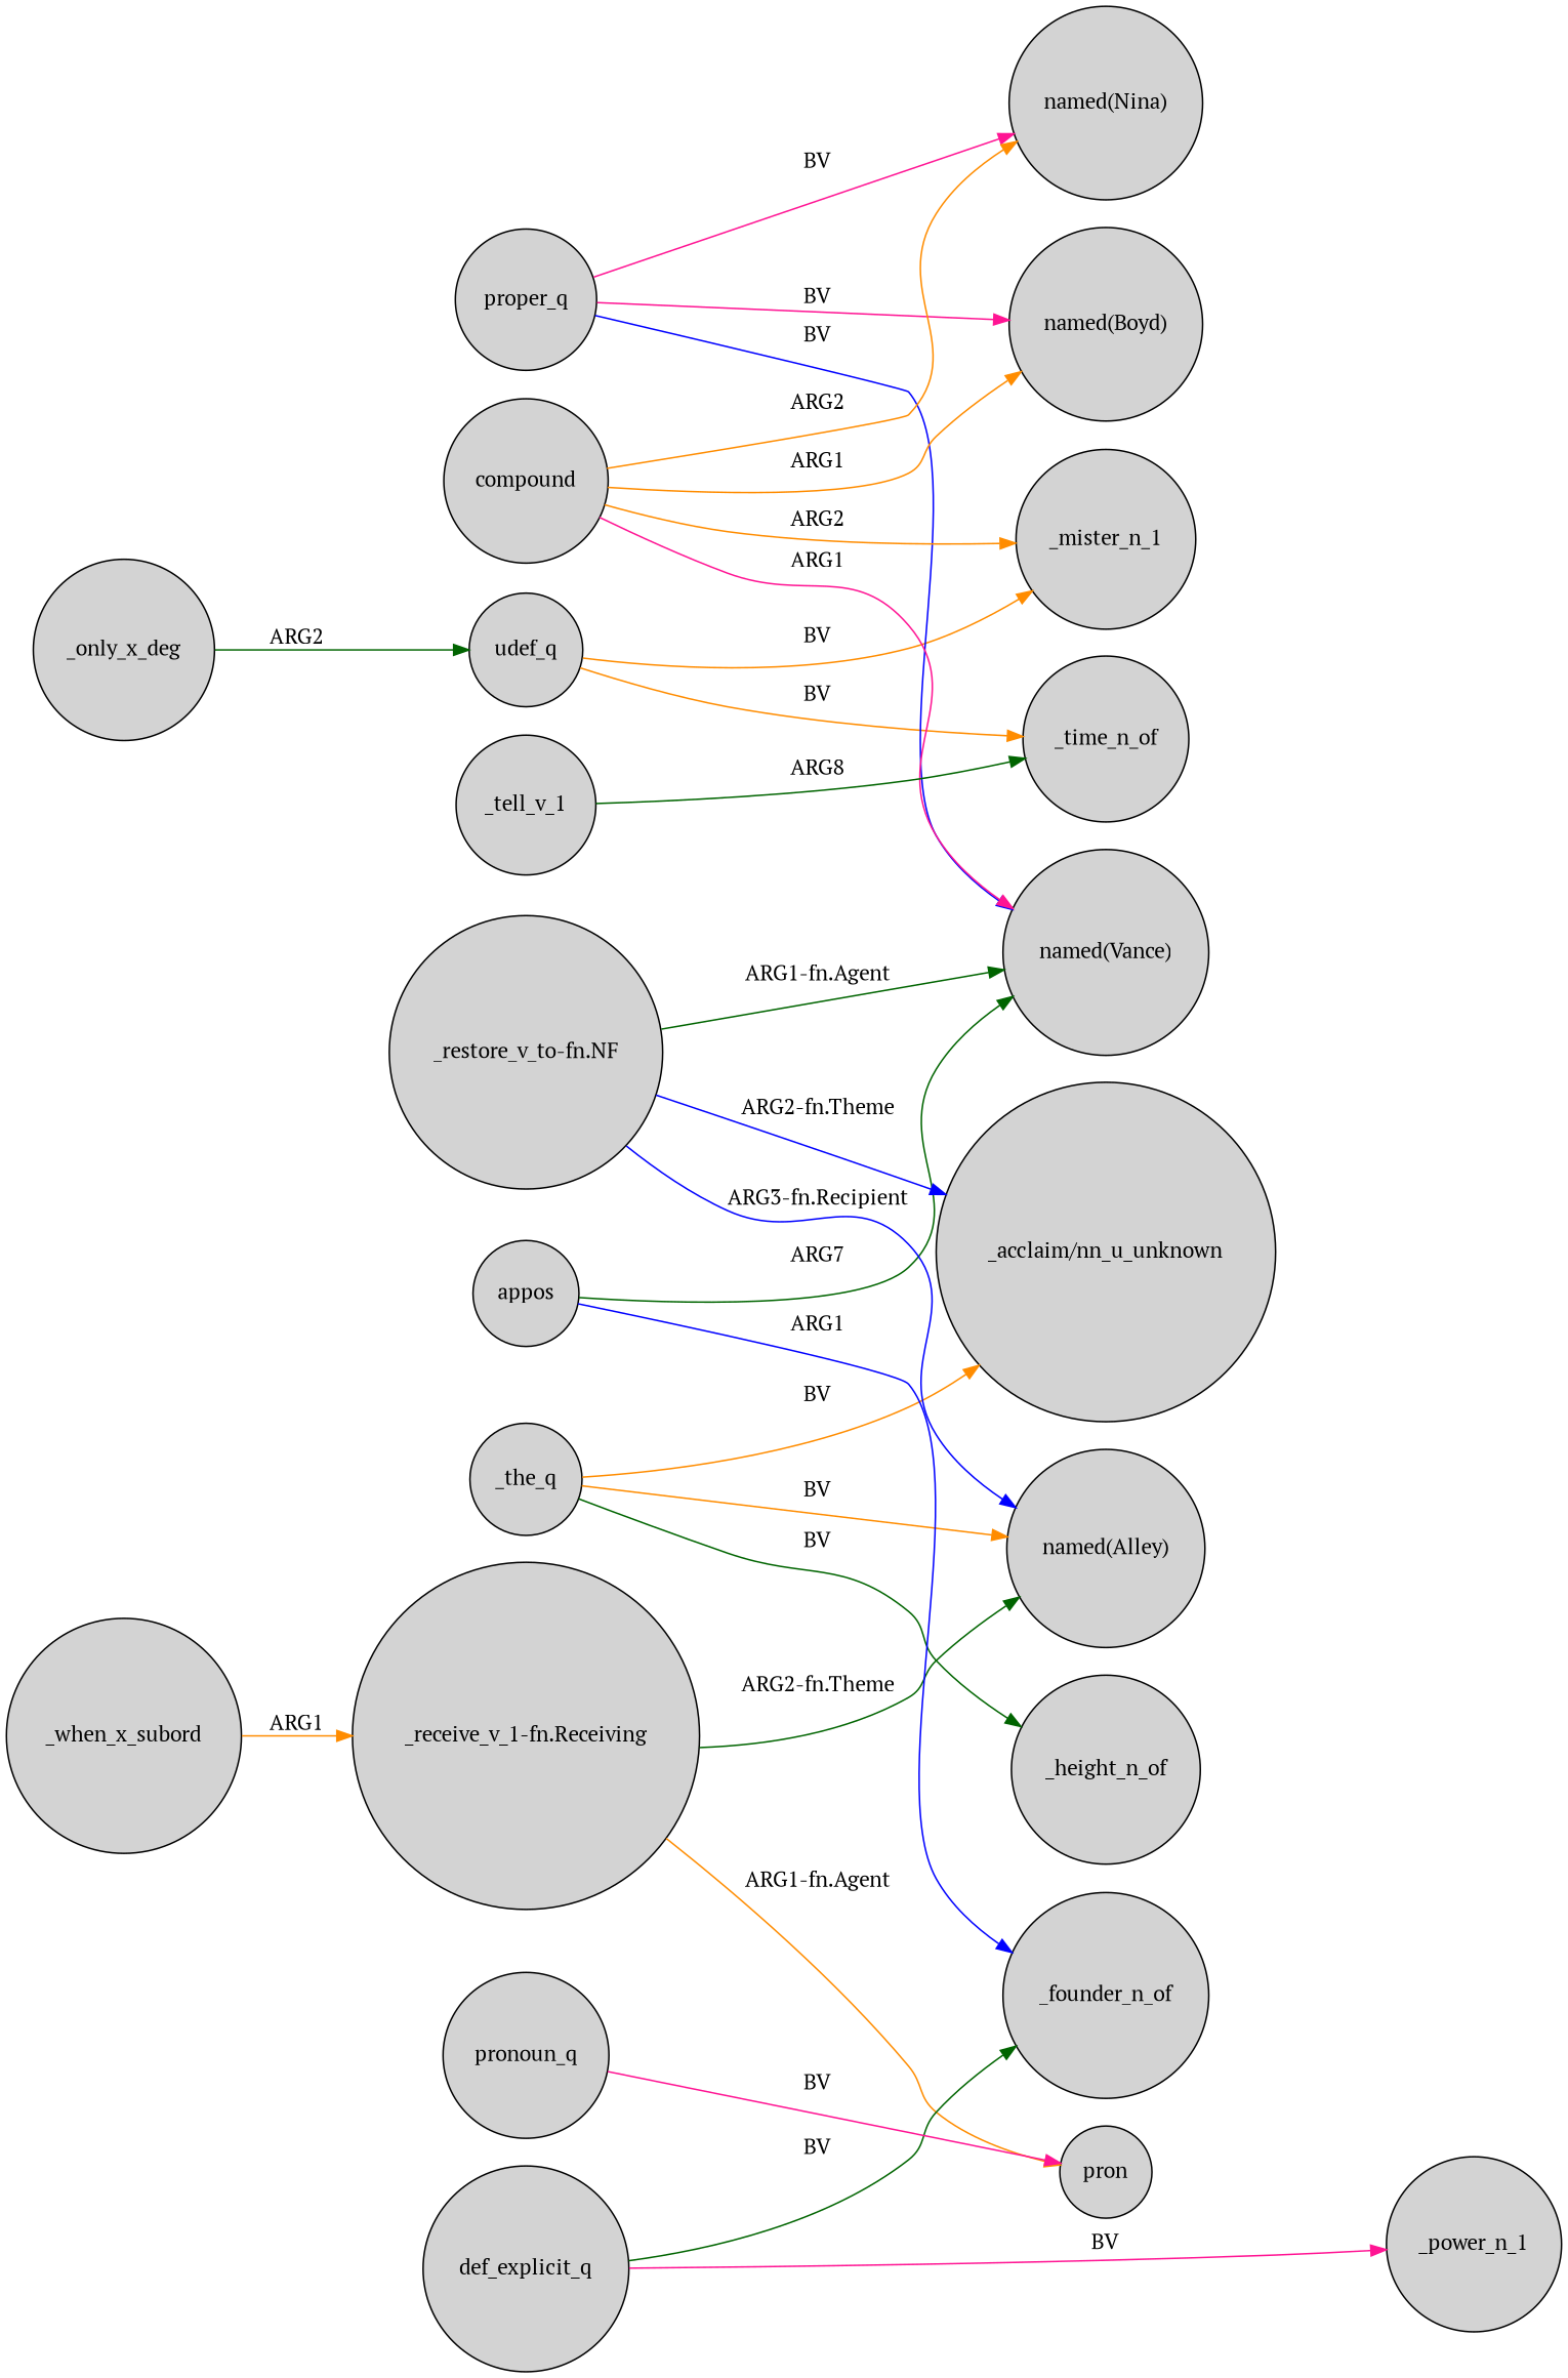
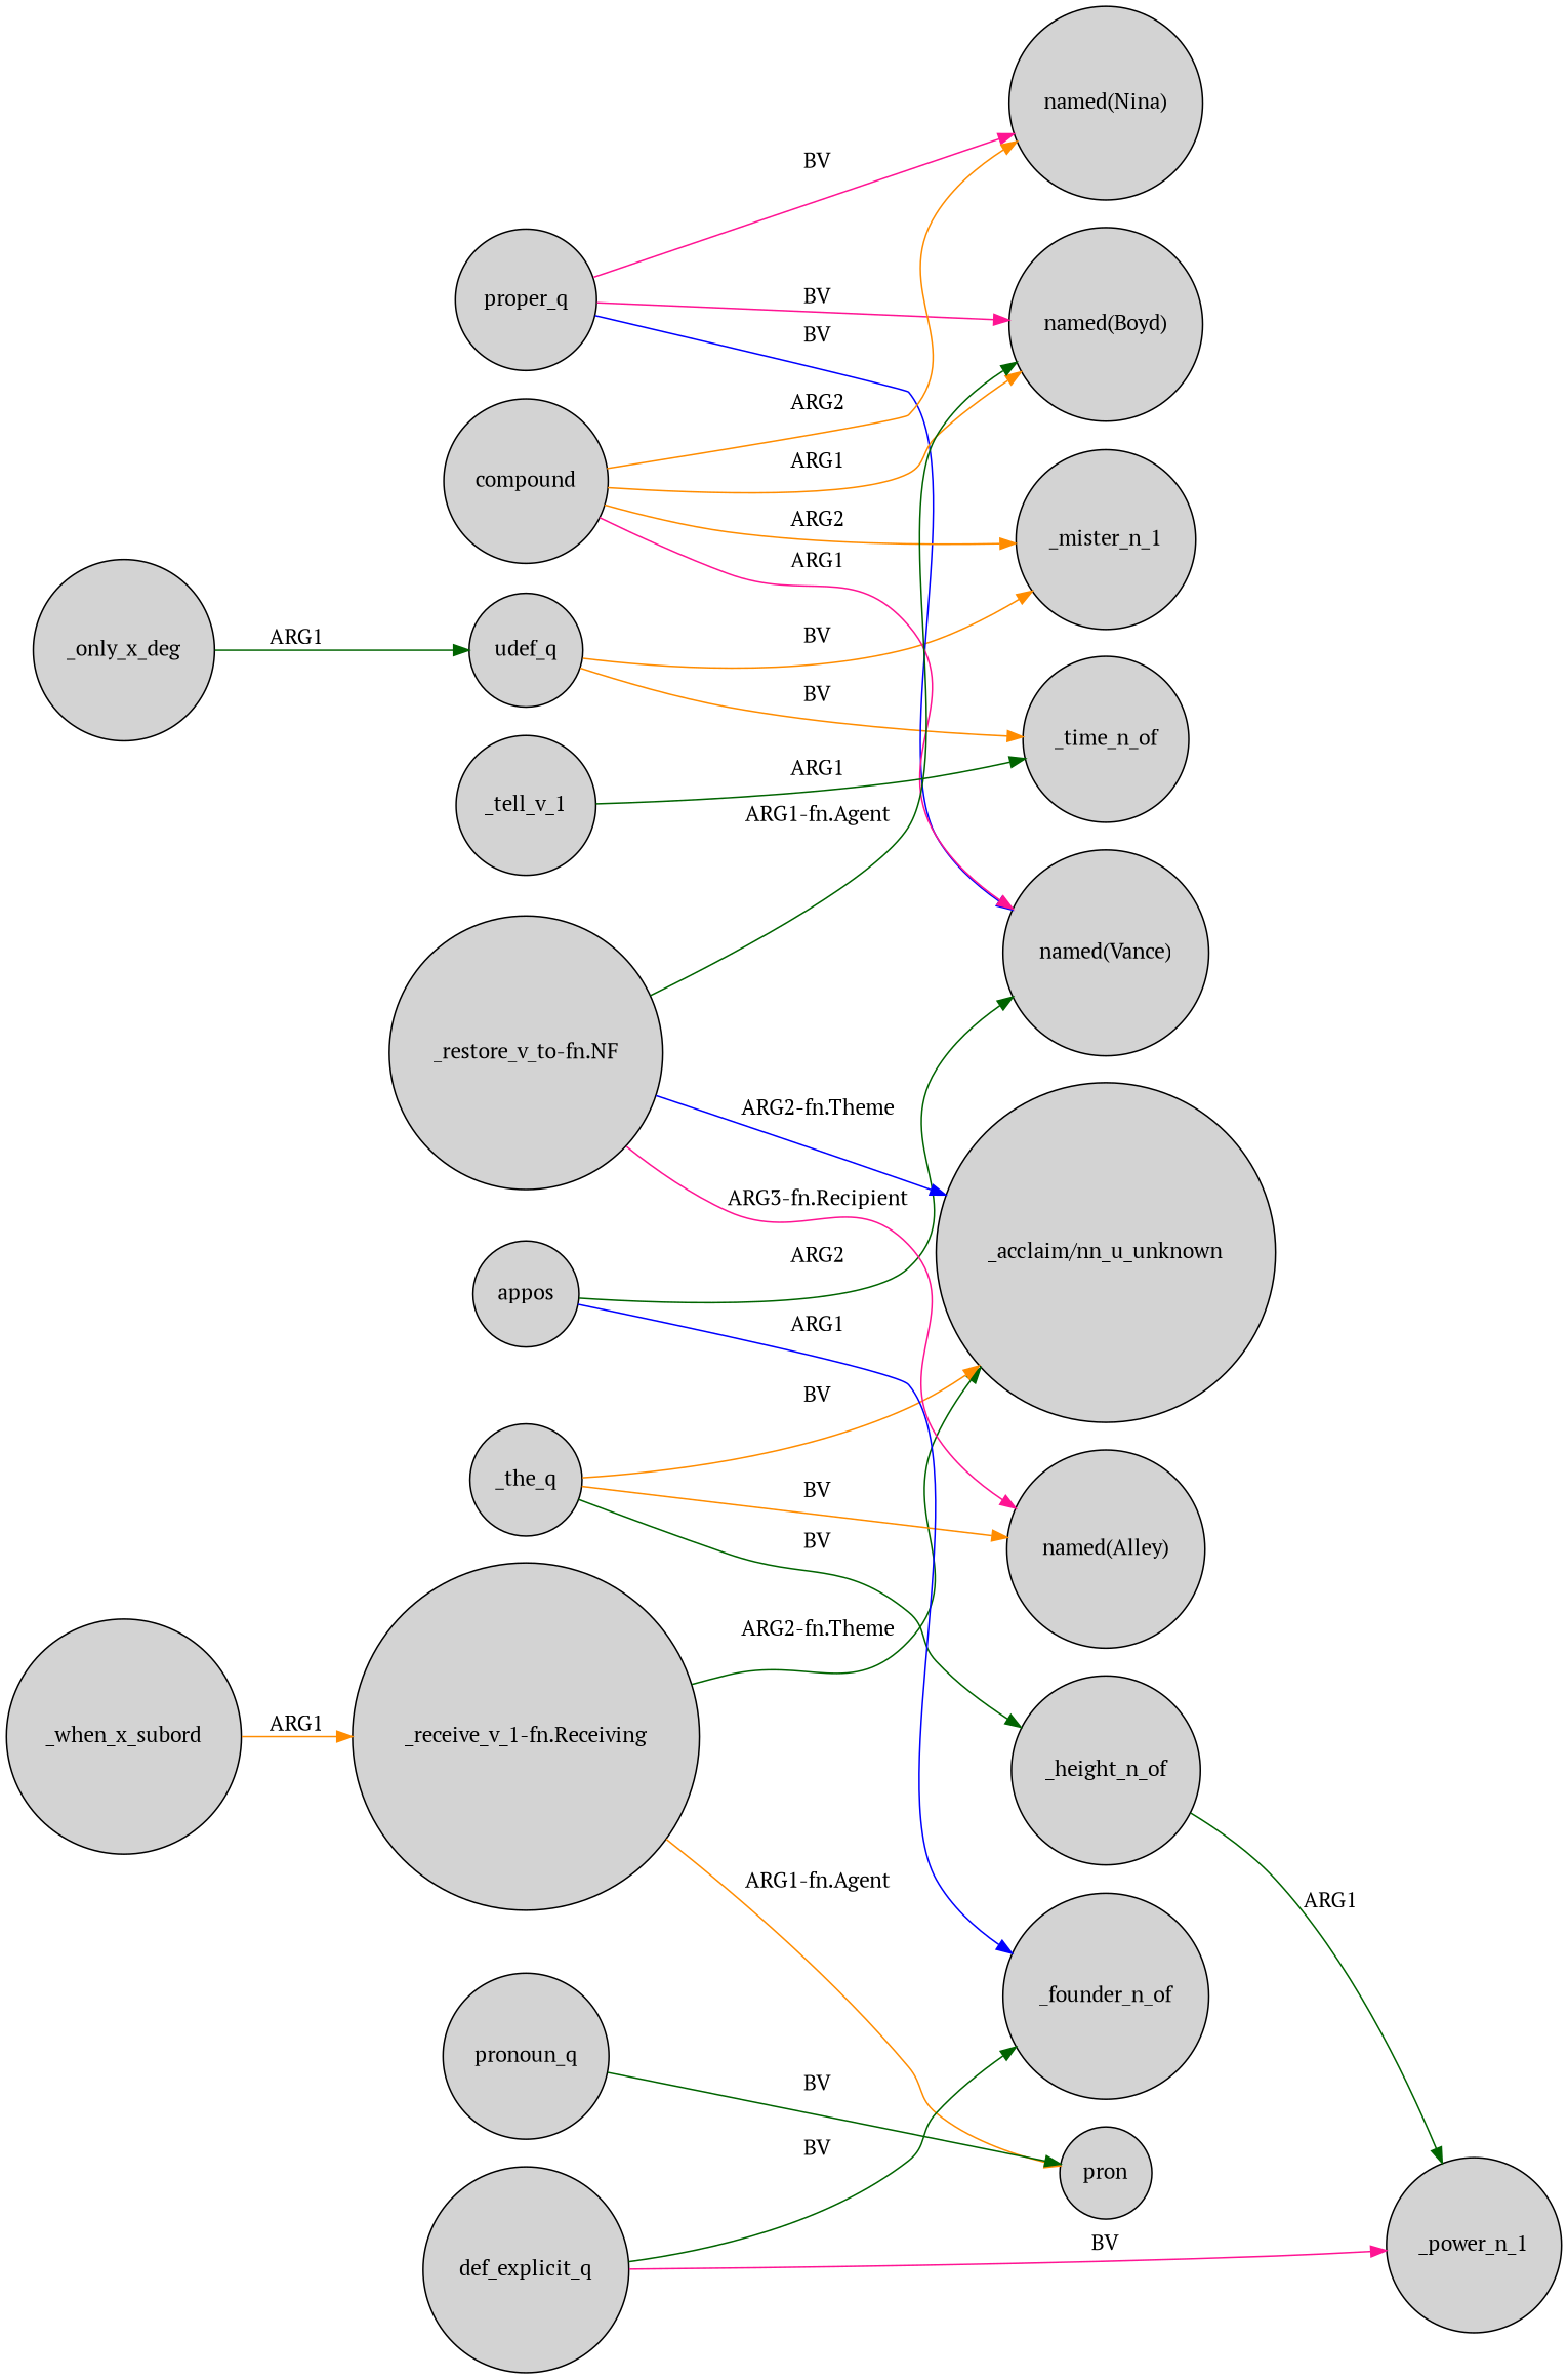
  digraph {
    fontname="PT Serif"
    rankdir=LR
    node [fontname="PT Serif" shape=circle style=filled]
    edge [color=darkorange fontname="PT Serif"]
    _only_x_deg
    udef_q
    _mister_n_1
    _time_n_of
    proper_q
    "named(Vance)"
    "named(Nina)"
    "named(Boyd)"
    "_receive_v_1-fn.Receiving"
    pron
    "_acclaim/nn_u_unknown"
    _the_q
    _height_n_of
    "named(Alley)"
    _power_n_1
    _when_x_subord
    compound
    appos
    _founder_n_of
    def_explicit_q
    "_restore_v_to-fn.NF"
    _tell_v_1
    pronoun_q
-   _only_x_deg -> udef_q [color=darkgreen label=ARG2]
+   _only_x_deg -> udef_q [color=darkgreen label=ARG1]
    udef_q -> _mister_n_1 [label=BV]
    udef_q -> _time_n_of [label=BV]
    proper_q -> "named(Vance)" [color=blue label=BV]
    proper_q -> "named(Nina)" [color=deeppink label=BV]
    proper_q -> "named(Boyd)" [color=deeppink label=BV]
    "_receive_v_1-fn.Receiving" -> pron [label="ARG1-fn.Agent"]
-   "_receive_v_1-fn.Receiving" -> "named(Alley)" [color=darkgreen label="ARG2-fn.Theme"]
+   "_receive_v_1-fn.Receiving" -> "_acclaim/nn_u_unknown" [color=darkgreen label="ARG2-fn.Theme"]
    _the_q -> "_acclaim/nn_u_unknown" [label=BV]
    _the_q -> _height_n_of [color=darkgreen label=BV]
    _the_q -> "named(Alley)" [label=BV]
+   _height_n_of -> _power_n_1 [color=darkgreen label=ARG1]
    _when_x_subord -> "_receive_v_1-fn.Receiving" [label=ARG1]
    compound -> _mister_n_1 [label=ARG2]
    compound -> "named(Vance)" [color=deeppink label=ARG1]
    compound -> "named(Nina)" [label=ARG2]
    compound -> "named(Boyd)" [label=ARG1]
-   appos -> "named(Vance)" [color=darkgreen label=ARG7]
+   appos -> "named(Vance)" [color=darkgreen label=ARG2]
    appos -> _founder_n_of [color=blue label=ARG1]
    def_explicit_q -> _power_n_1 [color=deeppink label=BV]
    def_explicit_q -> _founder_n_of [color=darkgreen label=BV]
-   "_restore_v_to-fn.NF" -> "named(Vance)" [color=darkgreen label="ARG1-fn.Agent"]
+   "_restore_v_to-fn.NF" -> "named(Boyd)" [color=darkgreen label="ARG1-fn.Agent"]
    "_restore_v_to-fn.NF" -> "_acclaim/nn_u_unknown" [color=blue label="ARG2-fn.Theme"]
-   "_restore_v_to-fn.NF" -> "named(Alley)" [color=blue label="ARG3-fn.Recipient"]
-   _tell_v_1 -> _time_n_of [color=darkgreen label=ARG8]
-   pronoun_q -> pron [color=deeppink label=BV]
+   "_restore_v_to-fn.NF" -> "named(Alley)" [color=deeppink label="ARG3-fn.Recipient"]
+   _tell_v_1 -> _time_n_of [color=darkgreen label=ARG1]
+   pronoun_q -> pron [color=darkgreen label=BV]
  }
